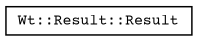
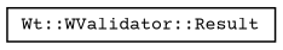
  digraph {
    rankdir=LR
    fontname="Courier Prime"
-   n1 [color=black fillcolor=white fontname="Courier Prime" fontsize=10 height=0.2 label="Wt::Result::Result" shape=record style=filled width=0.4]
+   n1 [color=black fillcolor=white fontname="Courier Prime" fontsize=10 height=0.2 label="Wt::WValidator::Result" shape=record style=filled width=0.4]
  }
